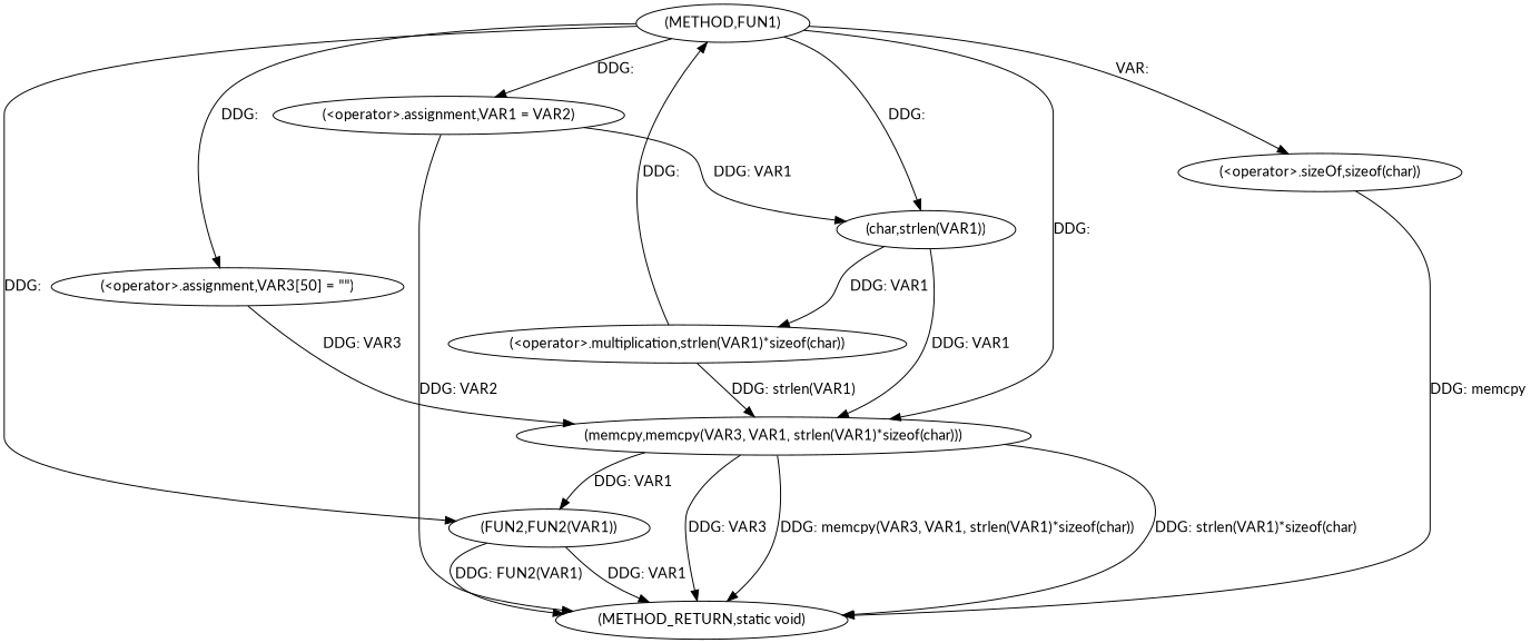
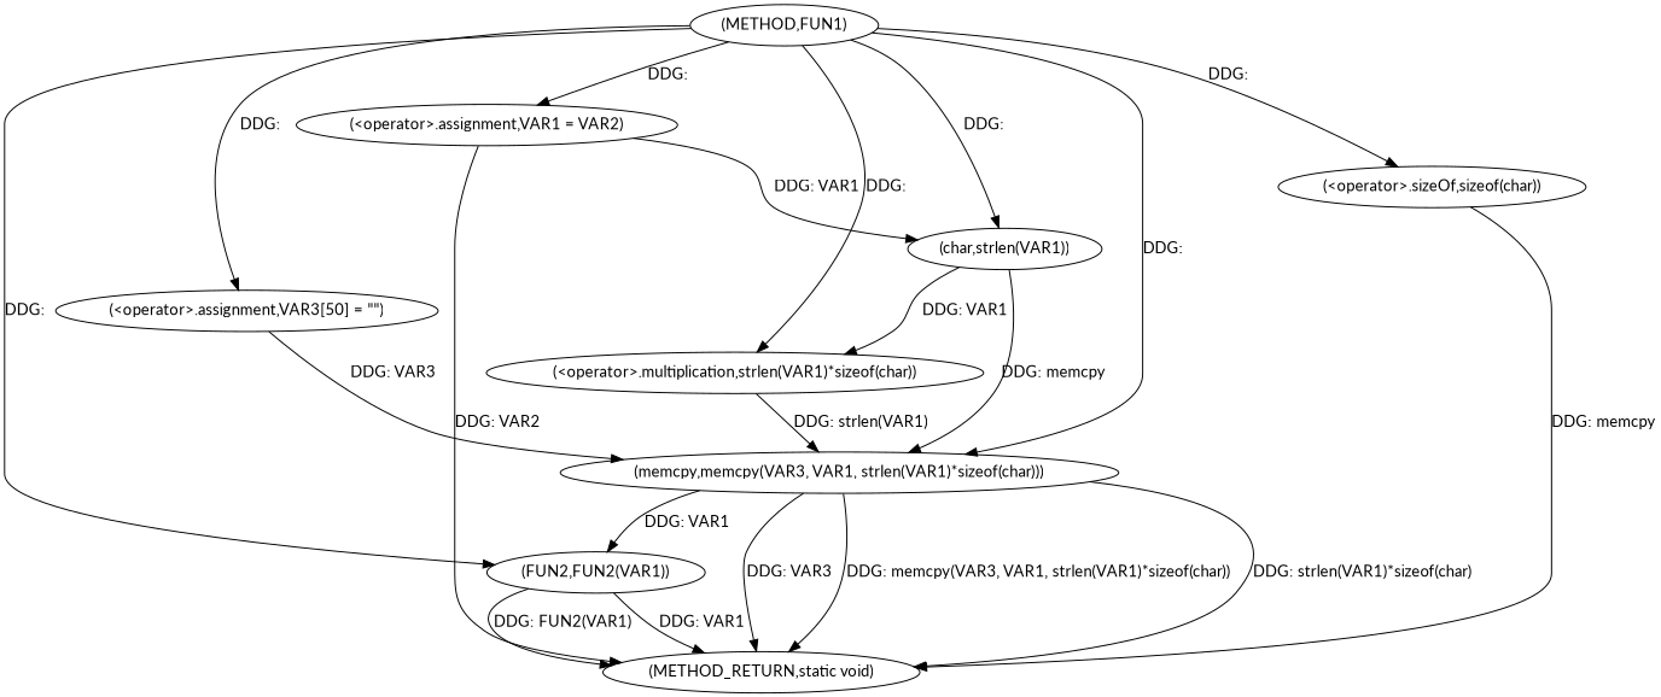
  digraph {
    fontname=Lato
    node [fontname=Lato]
    edge [fontname=Lato]
    n1 [label="(METHOD,FUN1)"]
    n2 [label="(<operator>.assignment,VAR1 = VAR2)"]
    n3 [label="(<operator>.assignment,VAR3[50] = \"\")"]
    n4 [label="(memcpy,memcpy(VAR3, VAR1, strlen(VAR1)*sizeof(char)))"]
    n5 [label="(<operator>.multiplication,strlen(VAR1)*sizeof(char))"]
    n6 [label="(char,strlen(VAR1))"]
    n7 [label="(<operator>.sizeOf,sizeof(char))"]
    n8 [label="(FUN2,FUN2(VAR1))"]
    n9 [label="(METHOD_RETURN,static void)"]
    n1 -> n2 [label="DDG: "]
    n1 -> n3 [label="DDG: "]
    n1 -> n4 [label="DDG: "]
-   n5 -> n1 [label="DDG: "]
+   n1 -> n5 [label="DDG: "]
    n1 -> n6 [label="DDG: "]
-   n1 -> n7 [label="VAR: "]
+   n1 -> n7 [label="DDG: "]
    n1 -> n8 [label="DDG: "]
    n2 -> n6 [label="DDG: VAR1"]
    n2 -> n9 [label="DDG: VAR2"]
    n3 -> n4 [label="DDG: VAR3"]
    n4 -> n8 [label="DDG: VAR1"]
    n4 -> n9 [label="DDG: memcpy(VAR3, VAR1, strlen(VAR1)*sizeof(char))"]
    n4 -> n9 [label="DDG: strlen(VAR1)*sizeof(char)"]
    n4 -> n9 [label="DDG: VAR3"]
    n5 -> n4 [label="DDG: strlen(VAR1)"]
-   n6 -> n4 [label="DDG: VAR1"]
+   n6 -> n4 [label="DDG: memcpy"]
    n6 -> n5 [label="DDG: VAR1"]
    n7 -> n9 [label="DDG: memcpy"]
    n8 -> n9 [label="DDG: VAR1"]
    n8 -> n9 [label="DDG: FUN2(VAR1)"]
  }
